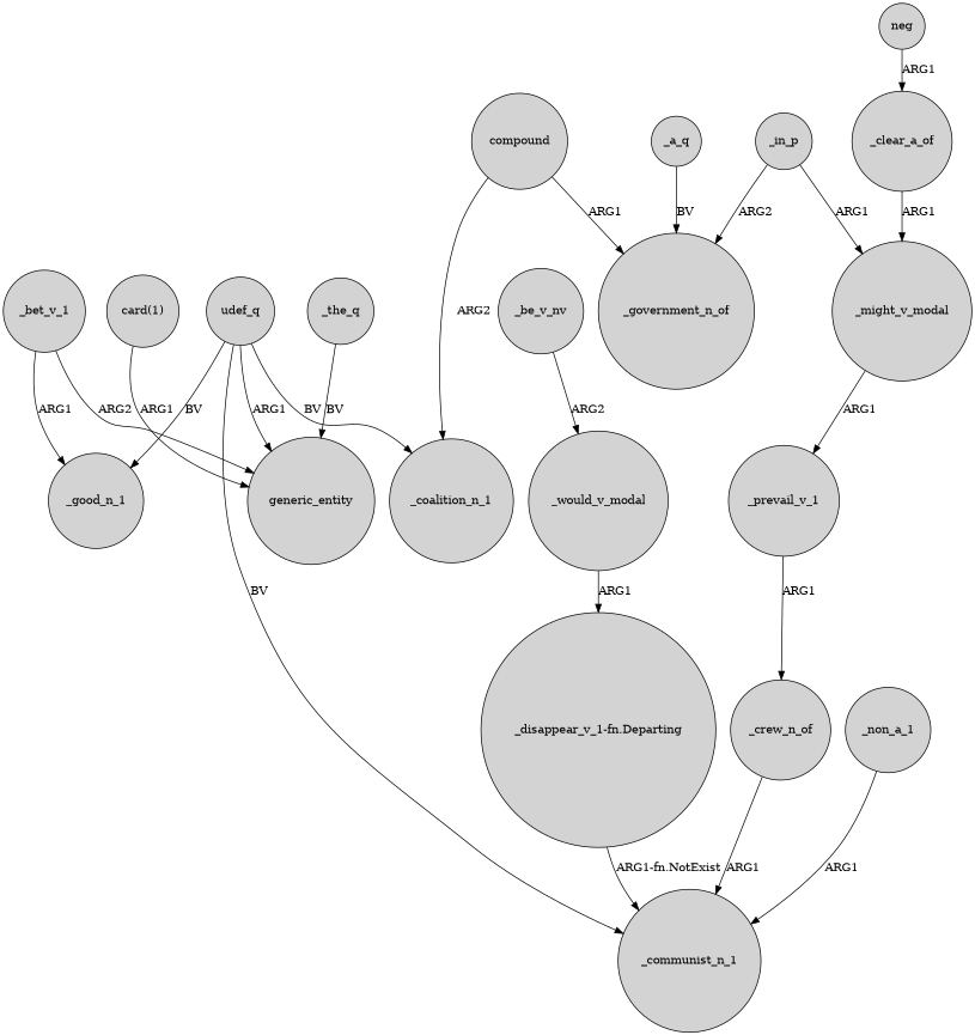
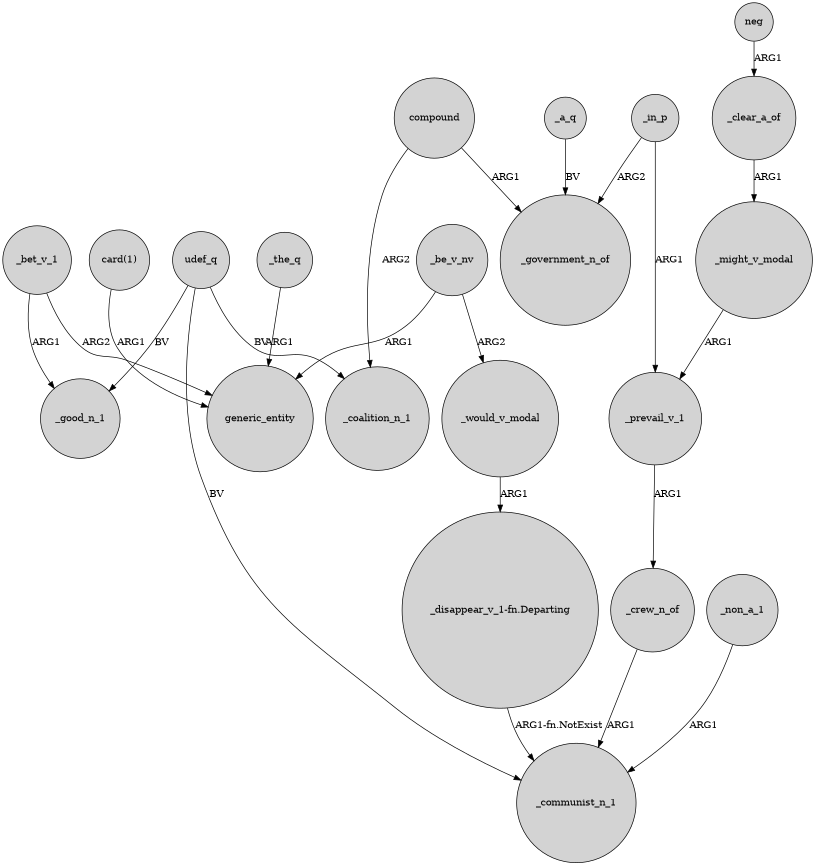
  digraph {
    node [shape=circle style=filled]
    _the_q
    generic_entity
    _might_v_modal
    _prevail_v_1
    _crew_n_of
    _communist_n_1
    _in_p
    _government_n_of
    compound
    _coalition_n_1
    _bet_v_1
    _good_n_1
    neg
    _clear_a_of
    udef_q
    _be_v_nv
    _would_v_modal
    "_disappear_v_1-fn.Departing"
    "card(1)"
    _a_q
    _non_a_1
-   _the_q -> generic_entity [label=BV]
+   _the_q -> generic_entity [label=ARG1]
    _might_v_modal -> _prevail_v_1 [label=ARG1]
    _prevail_v_1 -> _crew_n_of [label=ARG1]
    _crew_n_of -> _communist_n_1 [label=ARG1]
-   _in_p -> _might_v_modal [label=ARG1]
+   _in_p -> _prevail_v_1 [label=ARG1]
    _in_p -> _government_n_of [label=ARG2]
    compound -> _government_n_of [label=ARG1]
    compound -> _coalition_n_1 [label=ARG2]
    _bet_v_1 -> generic_entity [label=ARG2]
    _bet_v_1 -> _good_n_1 [label=ARG1]
    neg -> _clear_a_of [label=ARG1]
    _clear_a_of -> _might_v_modal [label=ARG1]
    udef_q -> _communist_n_1 [label=BV]
    udef_q -> _coalition_n_1 [label=BV]
    udef_q -> _good_n_1 [label=BV]
-   udef_q -> generic_entity [label=ARG1]
+   _be_v_nv -> generic_entity [label=ARG1]
    _be_v_nv -> _would_v_modal [label=ARG2]
    _would_v_modal -> "_disappear_v_1-fn.Departing" [label=ARG1]
    "_disappear_v_1-fn.Departing" -> _communist_n_1 [label="ARG1-fn.NotExist"]
    "card(1)" -> generic_entity [label=ARG1]
    _a_q -> _government_n_of [label=BV]
    _non_a_1 -> _communist_n_1 [label=ARG1]
  }
